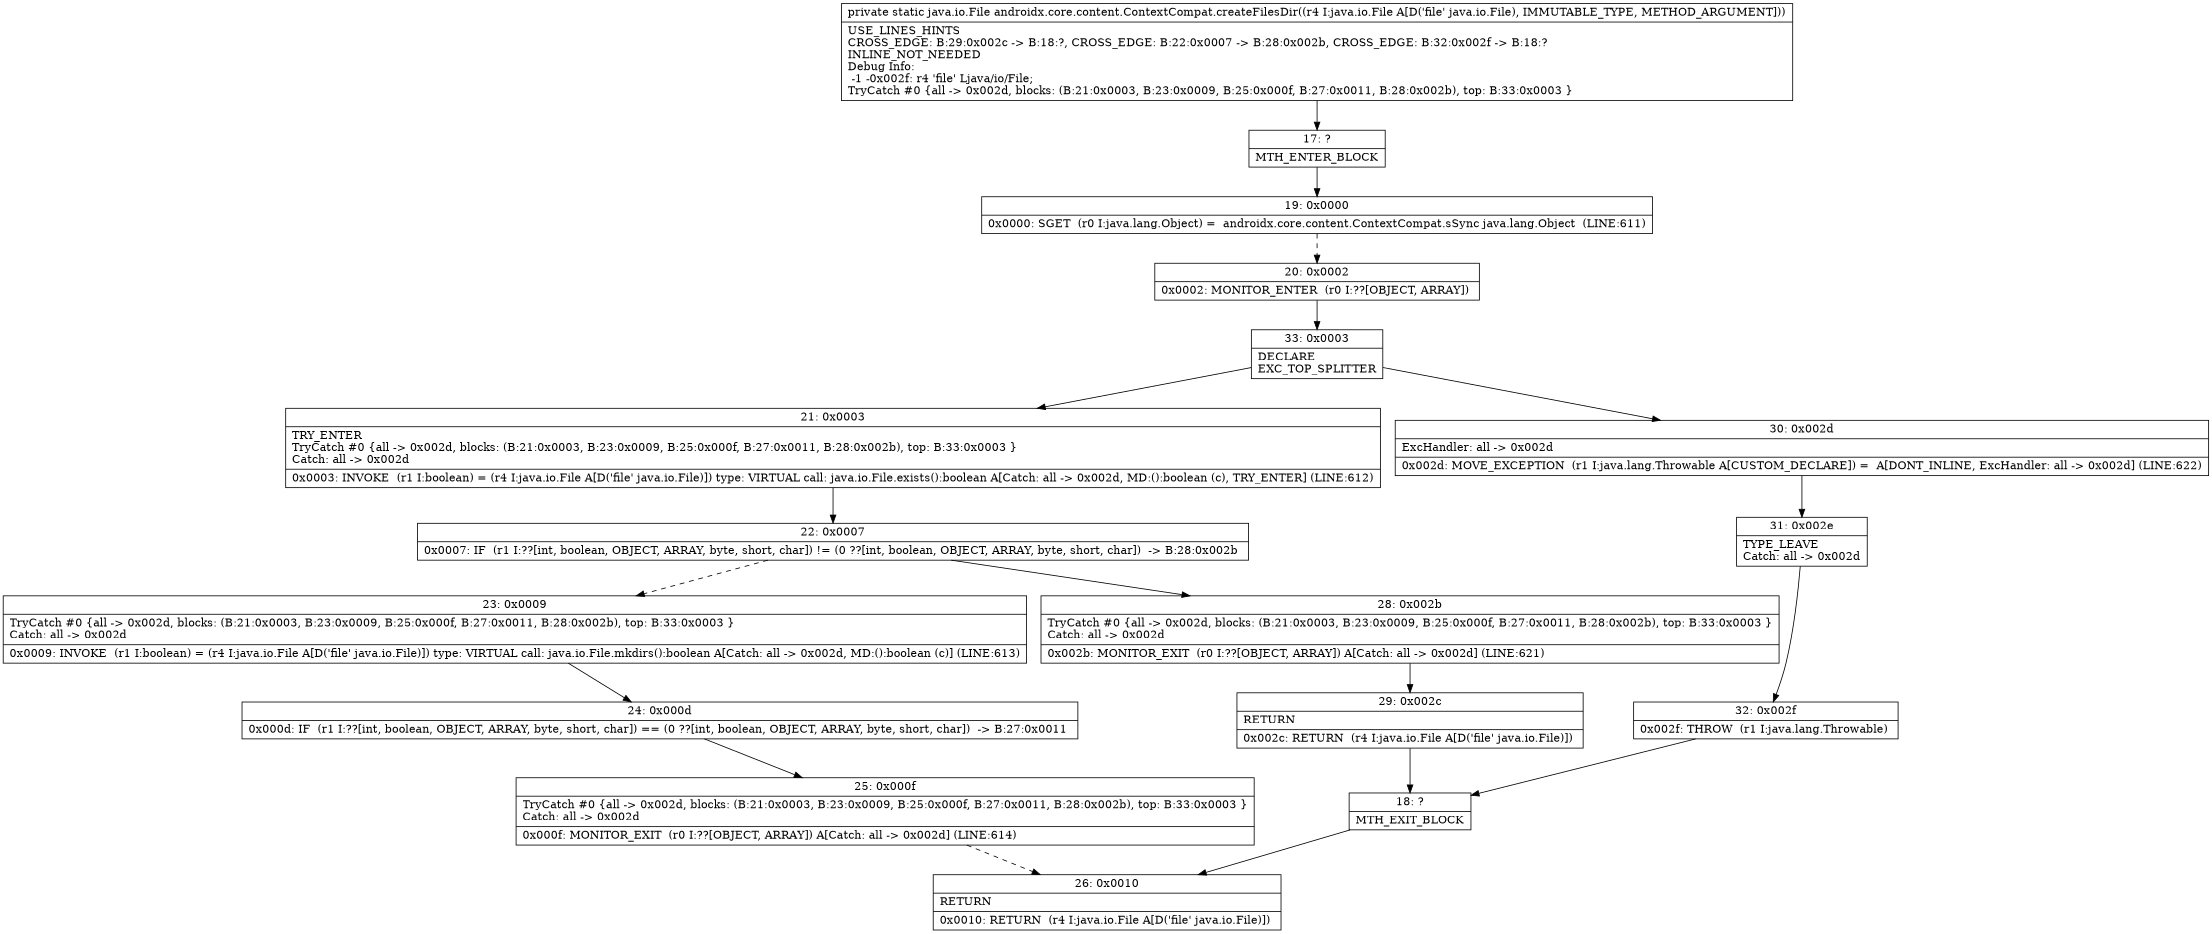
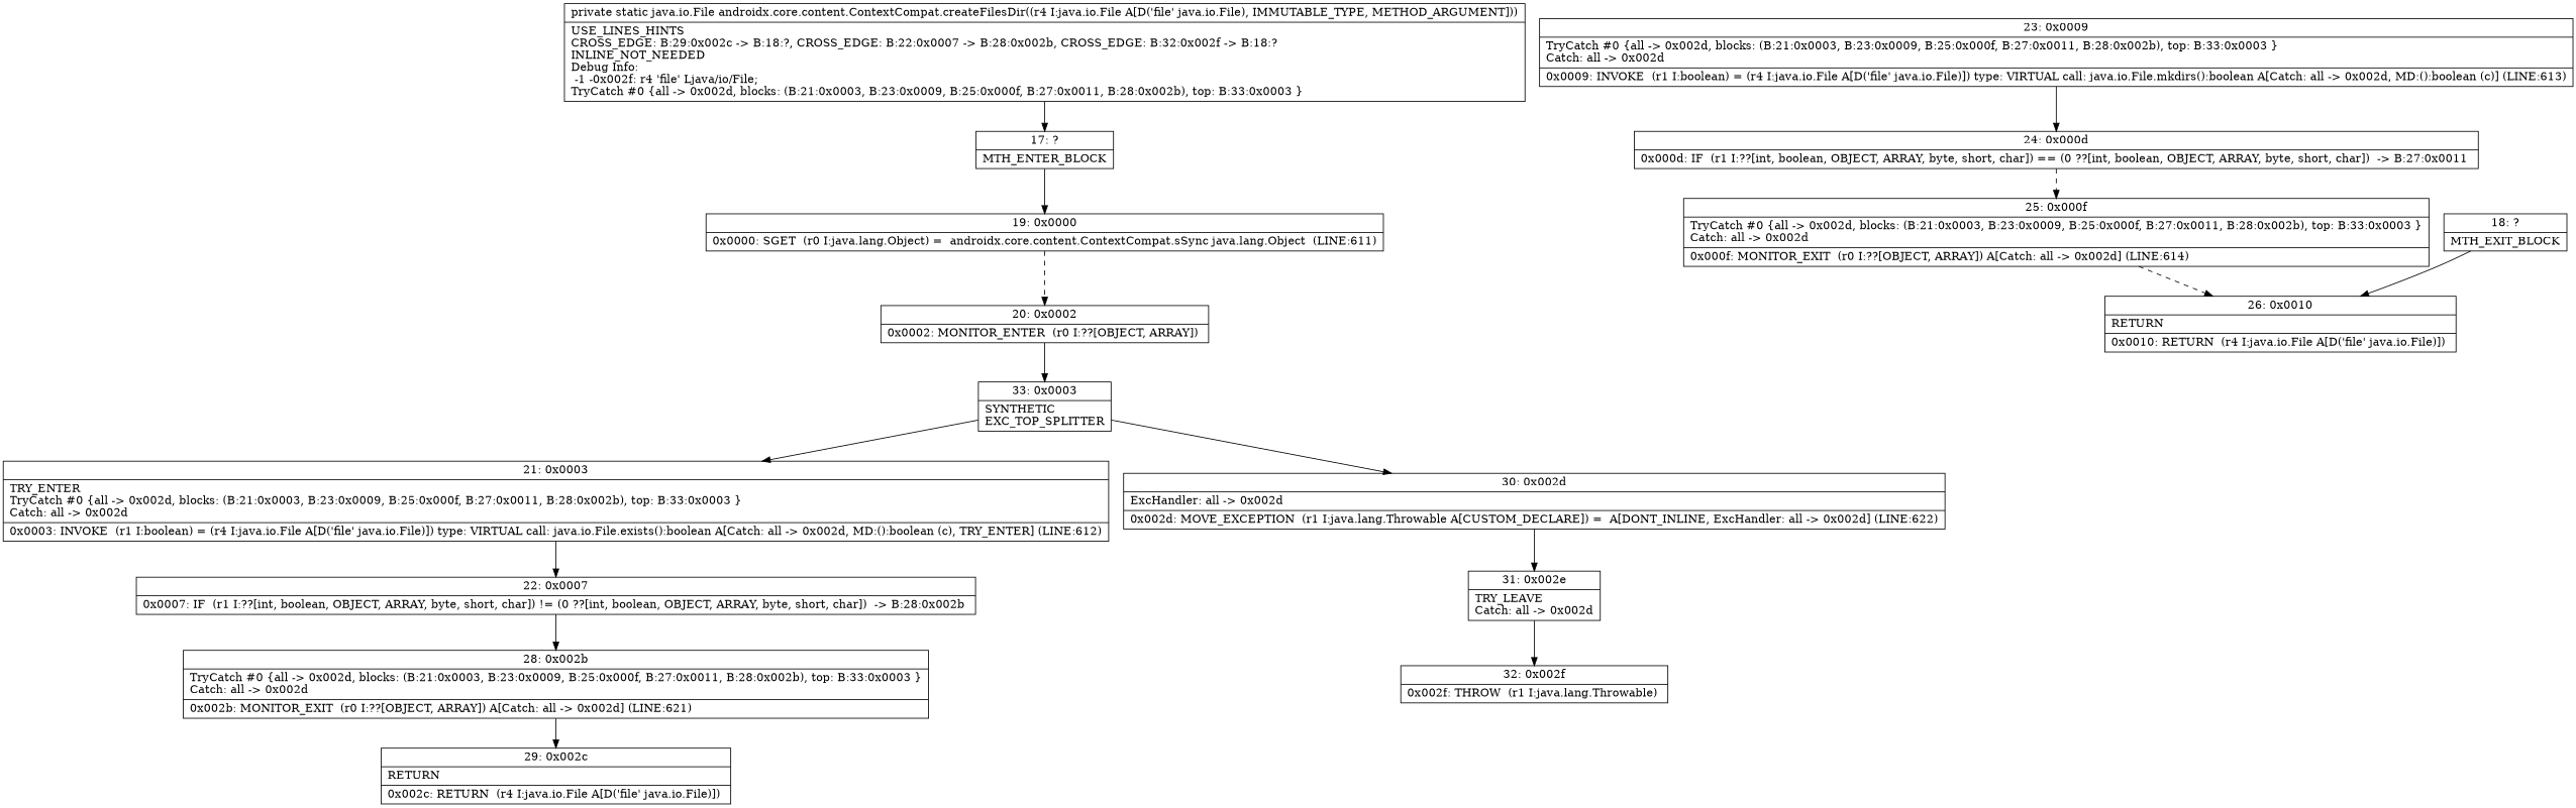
  digraph {
    node [shape=record]
    n1 [label="{17\:\ ?|MTH_ENTER_BLOCK\l}"]
    n2 [label="{19\:\ 0x0000|0x0000: SGET  (r0 I:java.lang.Object) =  androidx.core.content.ContextCompat.sSync java.lang.Object  (LINE:611)\l}"]
    n3 [label="{20\:\ 0x0002|0x0002: MONITOR_ENTER  (r0 I:??[OBJECT, ARRAY]) \l}"]
-   n4 [label="{33\:\ 0x0003|DECLARE\lEXC_TOP_SPLITTER\l}"]
+   n4 [label="{33\:\ 0x0003|SYNTHETIC\lEXC_TOP_SPLITTER\l}"]
    n5 [label="{21\:\ 0x0003|TRY_ENTER\lTryCatch #0 \{all \-\> 0x002d, blocks: (B:21:0x0003, B:23:0x0009, B:25:0x000f, B:27:0x0011, B:28:0x002b), top: B:33:0x0003 \}\lCatch: all \-\> 0x002d\l|0x0003: INVOKE  (r1 I:boolean) = (r4 I:java.io.File A[D('file' java.io.File)]) type: VIRTUAL call: java.io.File.exists():boolean A[Catch: all \-\> 0x002d, MD:():boolean (c), TRY_ENTER] (LINE:612)\l}"]
    n6 [label="{30\:\ 0x002d|ExcHandler: all \-\> 0x002d\l|0x002d: MOVE_EXCEPTION  (r1 I:java.lang.Throwable A[CUSTOM_DECLARE]) =  A[DONT_INLINE, ExcHandler: all \-\> 0x002d] (LINE:622)\l}"]
    n7 [label="{22\:\ 0x0007|0x0007: IF  (r1 I:??[int, boolean, OBJECT, ARRAY, byte, short, char]) != (0 ??[int, boolean, OBJECT, ARRAY, byte, short, char])  \-\> B:28:0x002b \l}"]
-   n8 [label="{31\:\ 0x002e|TYPE_LEAVE\lCatch: all \-\> 0x002d\l}"]
+   n8 [label="{31\:\ 0x002e|TRY_LEAVE\lCatch: all \-\> 0x002d\l}"]
    n9 [label="{23\:\ 0x0009|TryCatch #0 \{all \-\> 0x002d, blocks: (B:21:0x0003, B:23:0x0009, B:25:0x000f, B:27:0x0011, B:28:0x002b), top: B:33:0x0003 \}\lCatch: all \-\> 0x002d\l|0x0009: INVOKE  (r1 I:boolean) = (r4 I:java.io.File A[D('file' java.io.File)]) type: VIRTUAL call: java.io.File.mkdirs():boolean A[Catch: all \-\> 0x002d, MD:():boolean (c)] (LINE:613)\l}"]
    n10 [label="{28\:\ 0x002b|TryCatch #0 \{all \-\> 0x002d, blocks: (B:21:0x0003, B:23:0x0009, B:25:0x000f, B:27:0x0011, B:28:0x002b), top: B:33:0x0003 \}\lCatch: all \-\> 0x002d\l|0x002b: MONITOR_EXIT  (r0 I:??[OBJECT, ARRAY]) A[Catch: all \-\> 0x002d] (LINE:621)\l}"]
    n11 [label="{24\:\ 0x000d|0x000d: IF  (r1 I:??[int, boolean, OBJECT, ARRAY, byte, short, char]) == (0 ??[int, boolean, OBJECT, ARRAY, byte, short, char])  \-\> B:27:0x0011 \l}"]
    n12 [label="{29\:\ 0x002c|RETURN\l|0x002c: RETURN  (r4 I:java.io.File A[D('file' java.io.File)]) \l}"]
    n13 [label="{25\:\ 0x000f|TryCatch #0 \{all \-\> 0x002d, blocks: (B:21:0x0003, B:23:0x0009, B:25:0x000f, B:27:0x0011, B:28:0x002b), top: B:33:0x0003 \}\lCatch: all \-\> 0x002d\l|0x000f: MONITOR_EXIT  (r0 I:??[OBJECT, ARRAY]) A[Catch: all \-\> 0x002d] (LINE:614)\l}"]
    n14 [label="{26\:\ 0x0010|RETURN\l|0x0010: RETURN  (r4 I:java.io.File A[D('file' java.io.File)]) \l}"]
    n15 [label="{18\:\ ?|MTH_EXIT_BLOCK\l}"]
    n16 [label="{32\:\ 0x002f|0x002f: THROW  (r1 I:java.lang.Throwable) \l}"]
    n17 [label="{private static java.io.File androidx.core.content.ContextCompat.createFilesDir((r4 I:java.io.File A[D('file' java.io.File), IMMUTABLE_TYPE, METHOD_ARGUMENT]))  | USE_LINES_HINTS\lCROSS_EDGE: B:29:0x002c \-\> B:18:?, CROSS_EDGE: B:22:0x0007 \-\> B:28:0x002b, CROSS_EDGE: B:32:0x002f \-\> B:18:?\lINLINE_NOT_NEEDED\lDebug Info:\l  \-1 \-0x002f: r4 'file' Ljava\/io\/File;\lTryCatch #0 \{all \-\> 0x002d, blocks: (B:21:0x0003, B:23:0x0009, B:25:0x000f, B:27:0x0011, B:28:0x002b), top: B:33:0x0003 \}\l}"]
    n1 -> n2
    n2 -> n3 [style=dashed]
    n3 -> n4
    n4 -> n5
    n4 -> n6
    n5 -> n7
    n6 -> n8
-   n7 -> n9 [style=dashed]
    n7 -> n10
    n8 -> n16
    n9 -> n11
    n10 -> n12
-   n11 -> n13 [style=solid]
-   n12 -> n15
+   n11 -> n13 [style=dashed]
    n13 -> n14 [style=dashed]
    n15 -> n14
-   n16 -> n15
    n17 -> n1
  }
